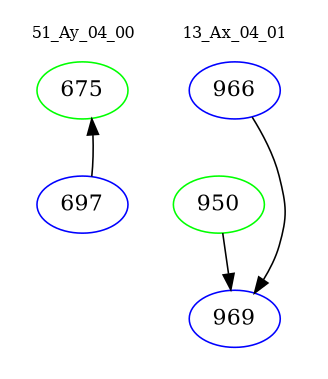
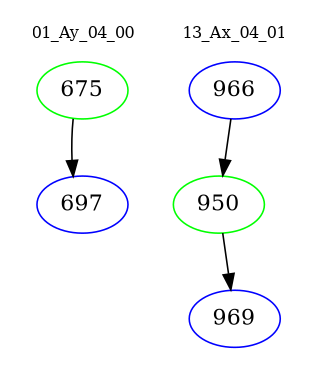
  digraph {
    node [color=blue]
    edge [color=black]
    n1 [color=green label=675]
    n2 [label=697]
    n3 [label=966]
    n4 [color=green label=950]
    n5 [label=969]
    subgraph cluster_1 {
      color=white
      fontsize=10
-     label="51_Ay_04_00"
+     label="01_Ay_04_00"
      n1
      n2
    }
    subgraph cluster_2 {
      color=white
      fontsize=10
      label="13_Ax_04_01"
      n3
      n4
      n5
    }
-   n2 -> n1
-   n3 -> n5
+   n1 -> n2
+   n3 -> n4
    n4 -> n5
  }
